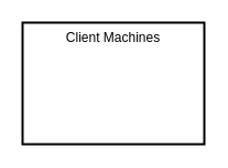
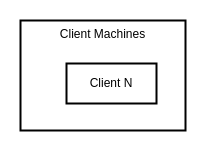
  <mxCell id="0" />
  <mxCell id="1" parent="0" />
  <mxCell id="2" value="Client Machines" style="whiteSpace=wrap;strokeWidth=2;verticalAlign=top;" vertex="1" parent="1"><mxGeometry x="20" y="20" width="165" height="110" as="geometry" /></mxCell>
+ <mxCell id="3" value="Client N" style="whiteSpace=wrap;strokeWidth=2;" vertex="1" parent="2"><mxGeometry x="46" y="43" width="90" height="40" as="geometry" /></mxCell>
